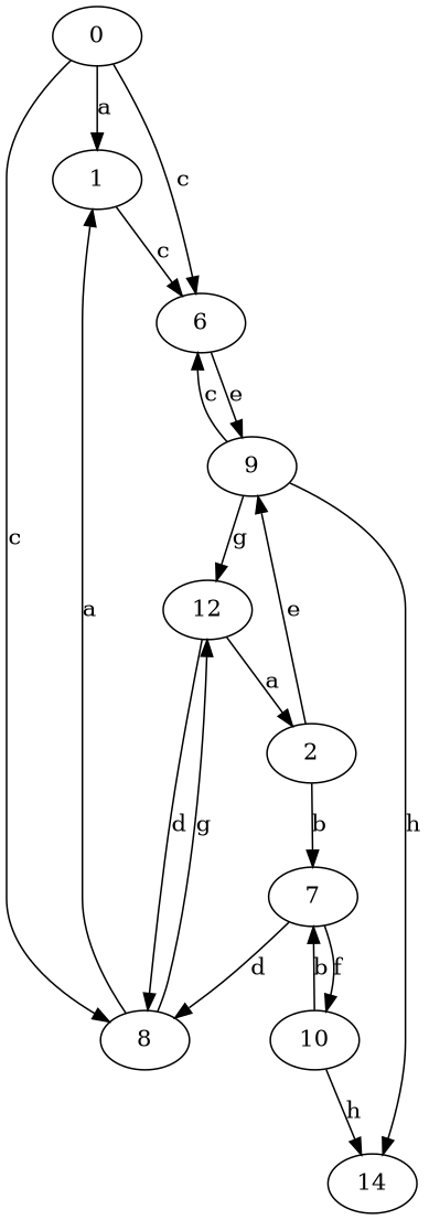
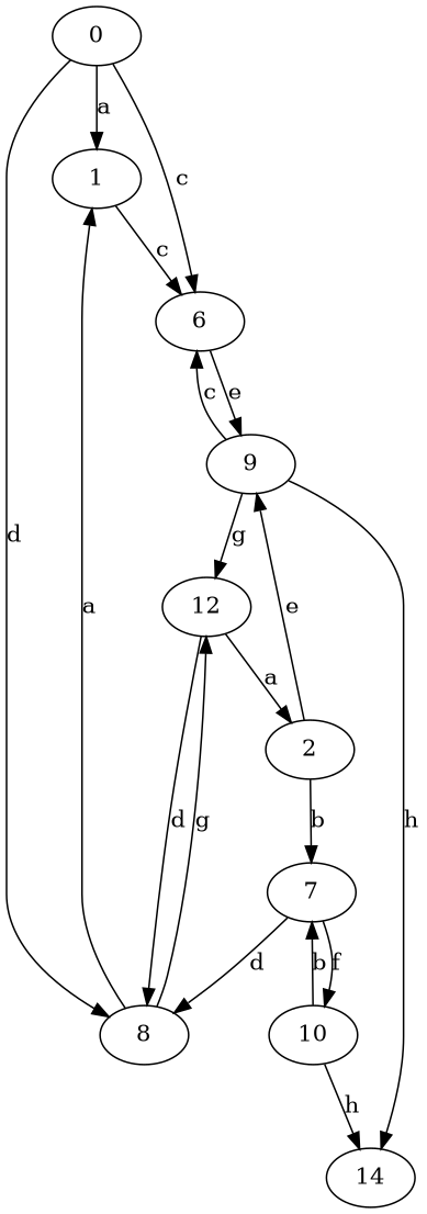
  strict digraph {
    1
    6
    9
    n4 [label=7]
    2
    8
    10
    12
    14
    0
    1 -> 6 [label=c]
    6 -> 9 [label=e]
    9 -> 6 [label=c]
    9 -> 12 [label=g]
    9 -> 14 [label=h]
    n4 -> 8 [label=d]
    n4 -> 10 [label=f]
    2 -> 9 [label=e]
    2 -> n4 [label=b]
    8 -> 1 [label=a]
    8 -> 12 [label=g]
    10 -> n4 [label=b]
    10 -> 14 [label=h]
    12 -> 2 [label=a]
    12 -> 8 [label=d]
    0 -> 1 [label=a]
    0 -> 6 [label=c]
-   0 -> 8 [label=c]
+   0 -> 8 [label=d]
  }
